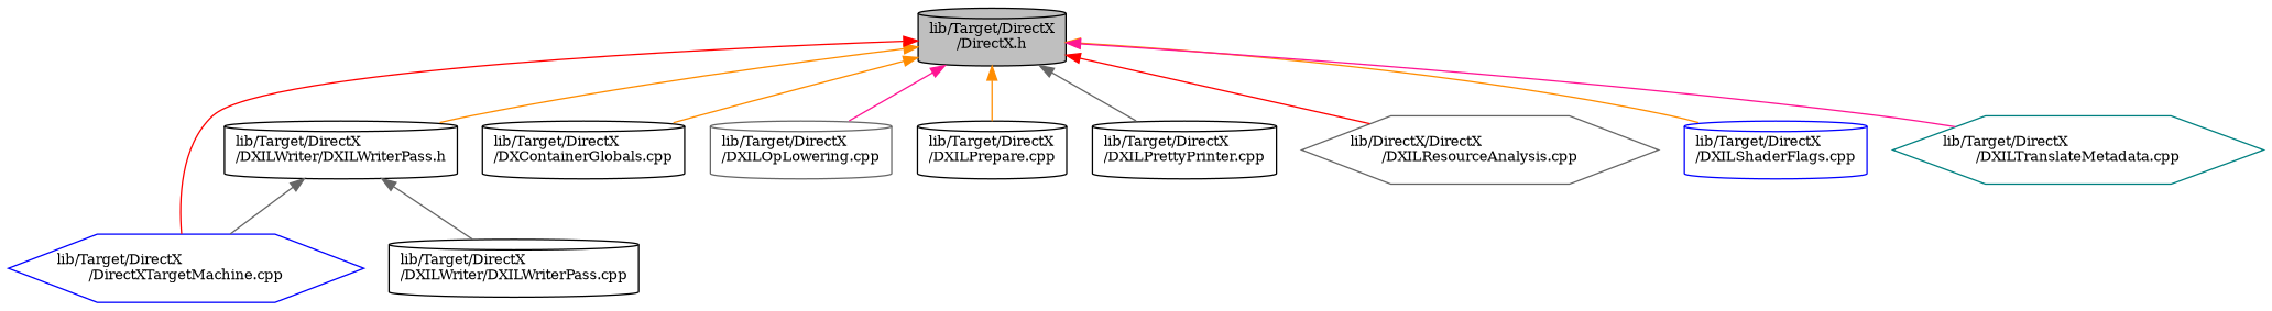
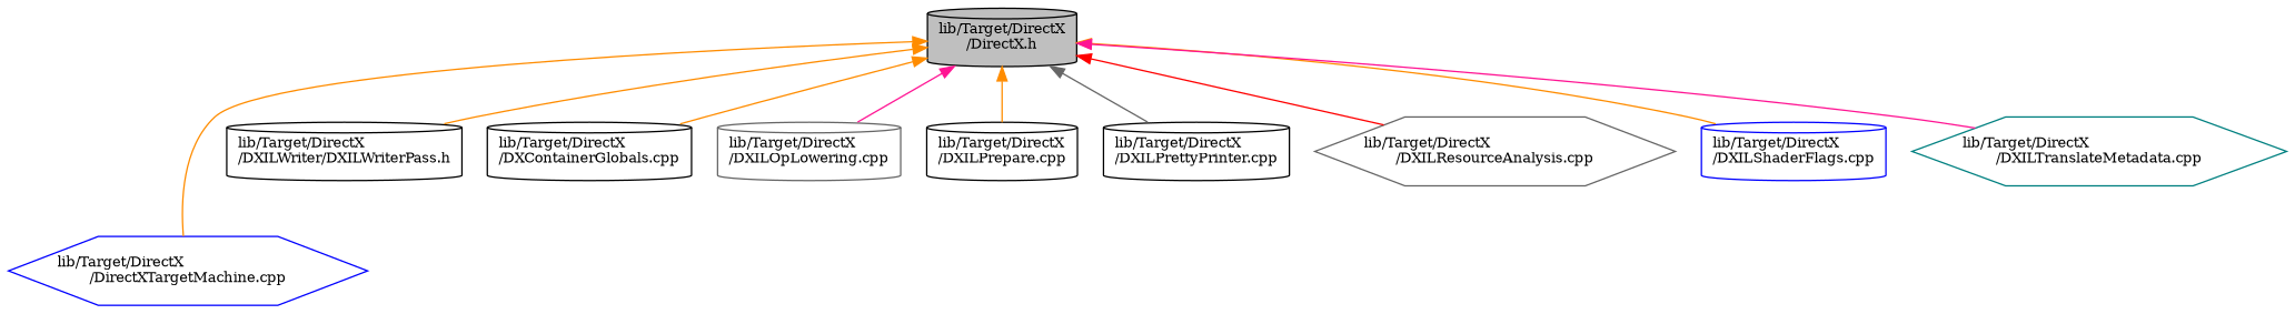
  digraph {
    fontname="DejaVu Serif"
    node [color=black fontname="DejaVu Serif" fontsize=10 shape=cylinder]
    edge [color=darkorange dir=back fontname="DejaVu Serif" fontsize=10 labelfontname=Helvetica labelfontsize=10 style=solid]
    n1 [fillcolor=grey75 fontcolor=black height=0.2 label="lib/Target/DirectX\l/DirectX.h" style=filled width=0.4]
    n2 [height=0.2 label="lib/Target/DirectX\l/DXILWriter/DXILWriterPass.h" width=0.4]
    n3 [color=blue height=0.2 label="lib/Target/DirectX\l/DirectXTargetMachine.cpp" shape=hexagon width=0.4]
    n4 [height=0.2 label="lib/Target/DirectX\l/DXContainerGlobals.cpp" width=0.4]
    n5 [color=gray40 height=0.2 label="lib/Target/DirectX\l/DXILOpLowering.cpp" width=0.4]
    n6 [height=0.2 label="lib/Target/DirectX\l/DXILPrepare.cpp" width=0.4]
    n7 [height=0.2 label="lib/Target/DirectX\l/DXILPrettyPrinter.cpp" width=0.4]
-   n8 [color=gray40 height=0.2 label="lib/DirectX/DirectX\l/DXILResourceAnalysis.cpp" shape=hexagon width=0.4]
+   n8 [color=gray40 height=0.2 label="lib/Target/DirectX\l/DXILResourceAnalysis.cpp" shape=hexagon width=0.4]
    n9 [color=blue height=0.2 label="lib/Target/DirectX\l/DXILShaderFlags.cpp" width=0.4]
    n10 [color=teal height=0.2 label="lib/Target/DirectX\l/DXILTranslateMetadata.cpp" shape=hexagon width=0.4]
-   n11 [height=0.2 label="lib/Target/DirectX\l/DXILWriter/DXILWriterPass.cpp" width=0.4]
    n1 -> n2
-   n1 -> n3 [color=red]
+   n1 -> n3
    n1 -> n4
    n1 -> n5 [color=deeppink]
    n1 -> n6
    n1 -> n7 [color=gray40]
    n1 -> n8 [color=red]
    n1 -> n9
    n1 -> n10 [color=deeppink]
-   n2 -> n3 [color=gray40]
-   n2 -> n11 [color=gray40]
  }
